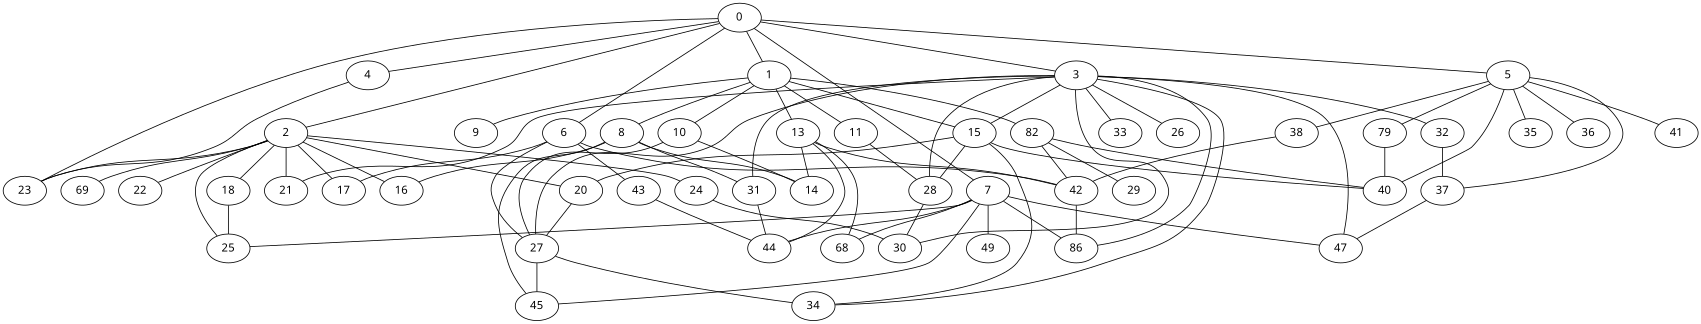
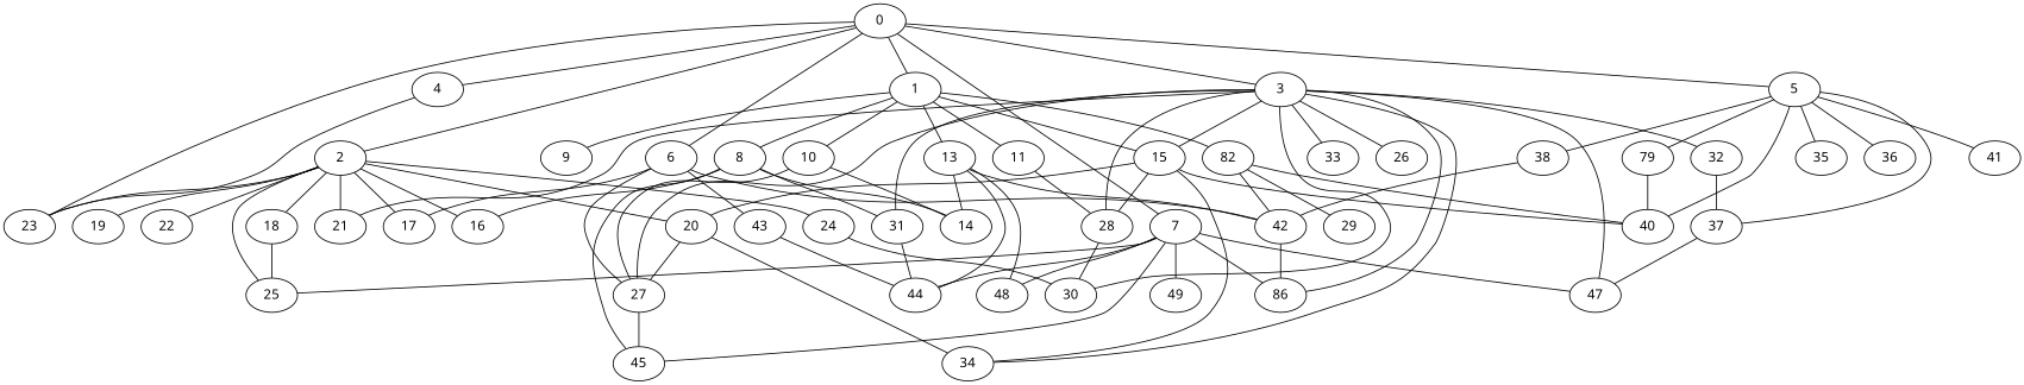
  graph {
    fontname="Noto Sans"
    node [fontname="Noto Sans"]
    edge [fontname="Noto Sans"]
    0
    1
    2
    3
    4
    5
    6
    7
    23
    8
    9
    10
    11
    n14 [label=82]
    13
    15
    16
    17
    18
-   19 [label=69]
+   19
    20
    21
    22
    24
    25
    32
    34
    33
    26
    27
    28
    30
    31
    47
    n35 [label=86]
    35
    36
    37
    38
    n40 [label=79]
    40
    41
    42
    43
    44
    45
-   48 [label=68]
+   48
    49
    14
    29
    0 -- 1
    0 -- 2
    0 -- 3
    0 -- 4
    0 -- 5
    0 -- 6
    0 -- 7
    0 -- 23
    1 -- 8
    1 -- 9
    1 -- 10
    1 -- 11
    1 -- n14
    1 -- 13
    1 -- 15
    2 -- 23
    2 -- 16
    2 -- 17
    2 -- 18
    2 -- 19
    2 -- 20
    2 -- 21
    2 -- 22
    2 -- 24
    2 -- 25
    3 -- 15
    3 -- 21
    3 -- 32
    3 -- 34
    3 -- 33
    3 -- 26
    3 -- 27
    3 -- 28
    3 -- 30
    3 -- 31
    3 -- 47
    3 -- n35
    4 -- 23
    5 -- 35
    5 -- 36
    5 -- 37
    5 -- 38
    5 -- n40
    5 -- 40
    5 -- 41
    6 -- 17
    6 -- 27
    6 -- 42
    6 -- 43
    7 -- 25
    7 -- 47
    7 -- n35
    7 -- 44
    7 -- 45
    7 -- 48
    7 -- 49
    8 -- 16
    8 -- 31
    8 -- 45
    8 -- 14
    10 -- 27
    10 -- 14
    11 -- 28
    n14 -- 40
    n14 -- 42
    n14 -- 29
    13 -- 42
    13 -- 44
    13 -- 48
    13 -- 14
    15 -- 20
    15 -- 34
    15 -- 28
    15 -- 40
    18 -- 25
    20 -- 27
    24 -- 30
    32 -- 37
-   27 -- 34
+   20 -- 34
    27 -- 45
    28 -- 30
    31 -- 44
    37 -- 47
    38 -- 42
    n40 -- 40
    42 -- n35
    43 -- 44
  }
